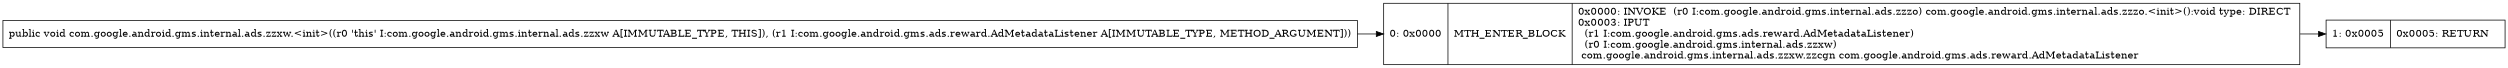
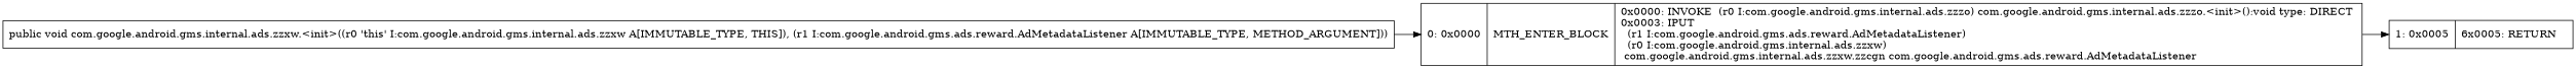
  digraph {
    rankdir=LR
    node [shape=record]
    n1 [label="{0\:\ 0x0000|MTH_ENTER_BLOCK\l|0x0000: INVOKE  (r0 I:com.google.android.gms.internal.ads.zzzo) com.google.android.gms.internal.ads.zzzo.\<init\>():void type: DIRECT \l0x0003: IPUT  \l  (r1 I:com.google.android.gms.ads.reward.AdMetadataListener)\l  (r0 I:com.google.android.gms.internal.ads.zzxw)\l com.google.android.gms.internal.ads.zzxw.zzcgn com.google.android.gms.ads.reward.AdMetadataListener \l}"]
-   n2 [label="{1\:\ 0x0005|0x0005: RETURN   \l}"]
+   n2 [label="{1\:\ 0x0005|6x0005: RETURN   \l}"]
    n3 [label="{public void com.google.android.gms.internal.ads.zzxw.\<init\>((r0 'this' I:com.google.android.gms.internal.ads.zzxw A[IMMUTABLE_TYPE, THIS]), (r1 I:com.google.android.gms.ads.reward.AdMetadataListener A[IMMUTABLE_TYPE, METHOD_ARGUMENT])) }"]
    n1 -> n2
    n3 -> n1
  }
